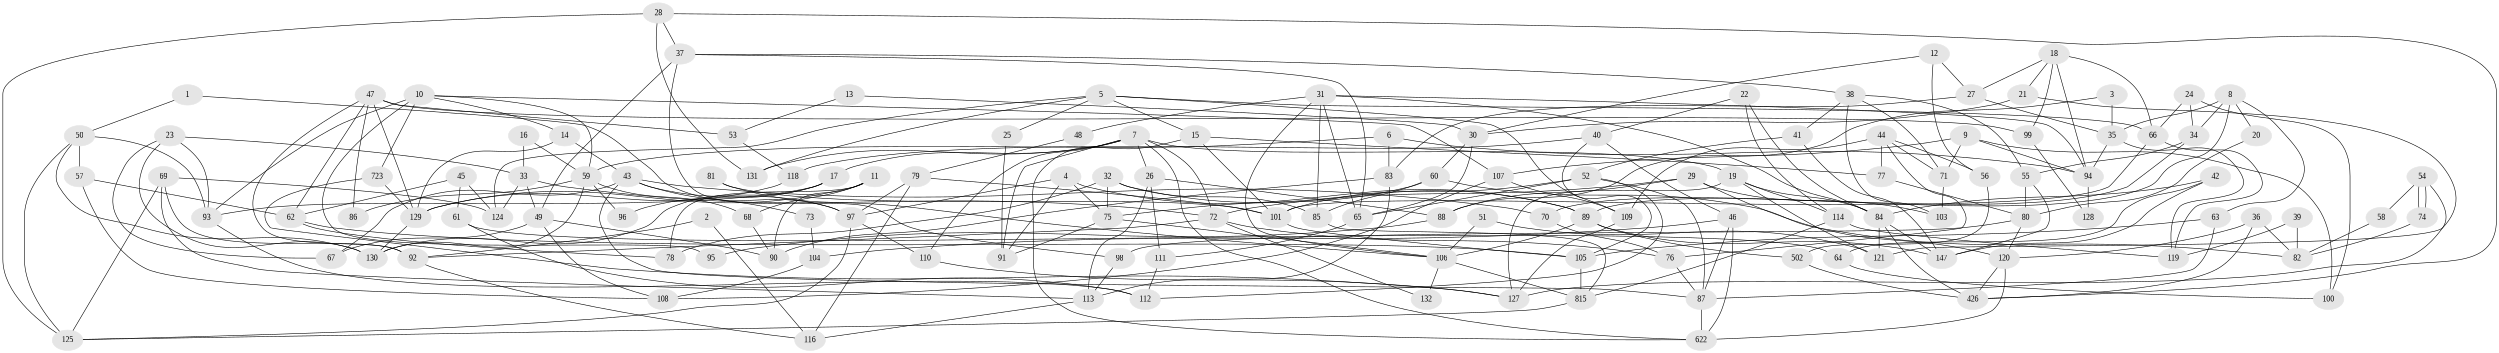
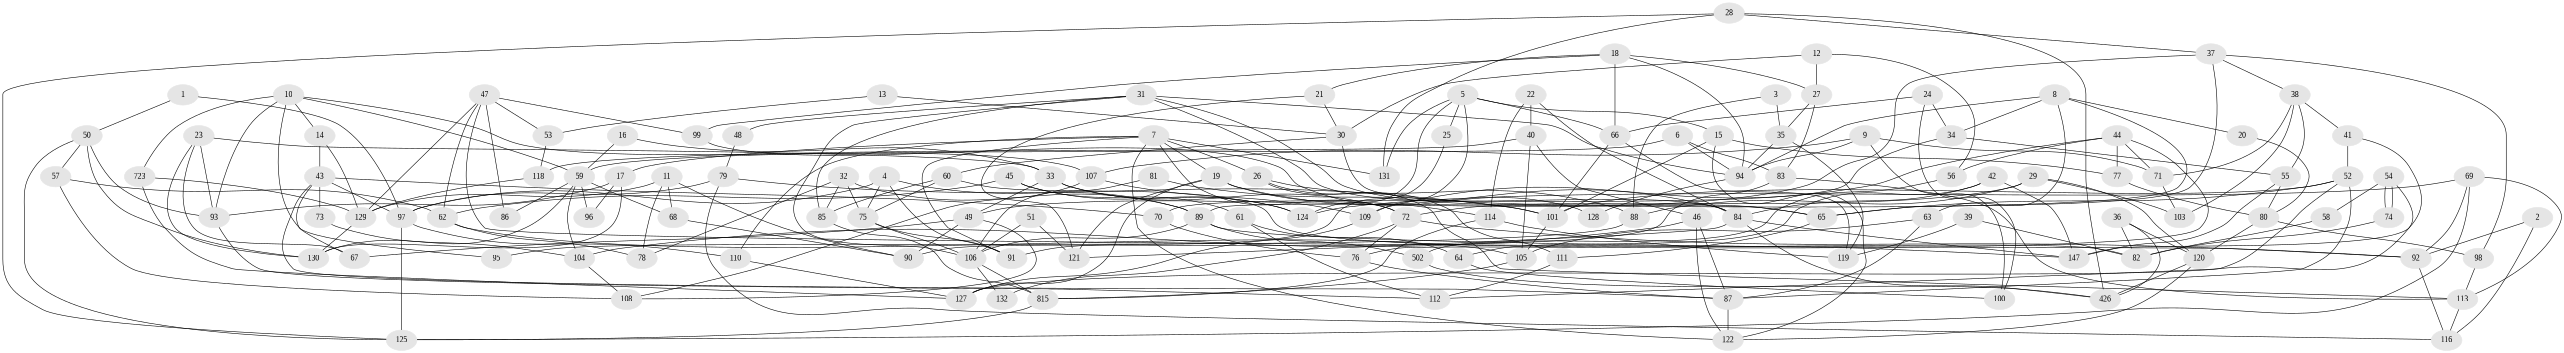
  graph {
    fontname="Liberation Serif"
    node [color=gray90 fontname="Liberation Serif" style=filled]
    edge [fontname="Liberation Serif"]
    1
    50
    97
    93
    130
    125
    57
    110
    2
    92
    116
    3
    35
    88
    94
    119
    95
    4
    75
    89
    91
    106
    n23 [label=147]
    n24 [label=502]
    5
    15
    25
    66
    109
    124
    131
-   122 [label=622]
+   122
    77
    101
    127
    6
    59
    83
    68
    96
    104
    86
    90
    113
    128
    7
    17
    19
    26
    72
    84
    114
    121
    111
    76
    132
    8
    20
    34
    63
    80
    70
    55
    105
    87
    9
    71
    100
    107
    103
    108
    10
    14
    n74 [label=723]
    129
    43
    112
    11
    78
    12
    27
    30
    56
    60
    65
    13
    53
    118
    67
    73
    16
    33
    49
    18
    21
    99
    n97 [label=426]
    n98 [label=815]
    120
    98
    22
    40
    46
    23
    24
    28
    37
    38
    29
    85
    82
    31
    48
    79
    32
    36
    41
    52
    39
    42
    64
    44
    45
    61
    62
    47
    51
    54
    58
    74
    69
    81
    1 -- 50
    1 -- 97
    50 -- 93
    50 -- 130
    50 -- 125
    50 -- 57
    97 -- 125
    97 -- 110
    93 -- 112
    57 -- 108
    57 -- 62
    110 -- 127
    2 -- 92
    2 -- 116
    92 -- 116
    3 -- 35
    3 -- 88
    35 -- 94
    35 -- 119
    88 -- 95
    94 -- 128
    4 -- 97
    4 -- 75
    4 -- 89
    4 -- 91
    75 -- 91
    75 -- 106
    89 -- 106
    89 -- n23
    89 -- n24
    106 -- 132
    106 -- n98
    n24 -- n97
    5 -- 15
    5 -- 25
    5 -- 66
    5 -- 109
    5 -- 124
    5 -- 131
    15 -- 122
    15 -- 77
    15 -- 101
    25 -- 91
    66 -- 119
    66 -- 101
    109 -- 127
    77 -- 80
    101 -- 105
    6 -- 94
    6 -- 59
    6 -- 83
    59 -- 130
    59 -- 68
    59 -- 96
+   59 -- 104
    59 -- 86
    83 -- 90
    83 -- 113
    68 -- 90
    104 -- 108
    113 -- 116
    7 -- 110
    7 -- 91
    7 -- 131
    7 -- 122
    7 -- 17
    7 -- 19
    7 -- 26
    7 -- 72
    17 -- 93
    17 -- 130
    17 -- 96
    19 -- 127
    19 -- 84
    19 -- 114
    19 -- 121
    26 -- 88
    26 -- 113
    26 -- 111
    72 -- 92
    72 -- 76
    72 -- 132
    84 -- n23
    84 -- 121
    84 -- n97
    114 -- 119
    114 -- n98
    111 -- 112
    76 -- 87
-   8 -- 35
+   8 -- 94
    8 -- 89
    8 -- 20
    8 -- 34
    8 -- 63
    20 -- 80
    34 -- 70
    34 -- 55
    63 -- 105
    63 -- 87
    80 -- 120
    80 -- 98
    70 -- 76
    55 -- n23
    55 -- 80
    105 -- n98
    87 -- 122
    9 -- 94
    9 -- 71
    9 -- 100
    9 -- 107
    71 -- 103
    107 -- 109
    107 -- 108
    10 -- 93
    10 -- 95
    10 -- 59
    10 -- 107
    10 -- 14
    10 -- n74
    14 -- 129
    14 -- 43
    n74 -- 127
    n74 -- 129
    129 -- 130
    43 -- 97
    43 -- 70
    43 -- 87
    43 -- 67
    43 -- 73
    11 -- 68
    11 -- 90
    11 -- 129
    11 -- 78
    12 -- 27
    12 -- 30
    12 -- 56
    27 -- 35
    27 -- 83
    30 -- 60
    30 -- 65
    56 -- n24
    60 -- 75
    60 -- 85
    60 -- 82
    65 -- 111
    13 -- 30
    13 -- 53
    53 -- 118
    118 -- 129
    73 -- 104
    16 -- 59
    16 -- 33
    33 -- 124
    33 -- 72
    33 -- 49
    49 -- 90
    49 -- 108
    49 -- 67
    18 -- 94
    18 -- 66
    18 -- 27
    18 -- 21
    18 -- 99
    21 -- 121
    21 -- 30
    99 -- 128
    n98 -- 125
    120 -- 122
    120 -- n97
    98 -- 113
    22 -- 84
    22 -- 114
    22 -- 40
    40 -- 105
    40 -- 118
    40 -- 46
    46 -- 122
    46 -- 104
    46 -- 87
    23 -- 93
    23 -- 130
    23 -- 67
    23 -- 33
    24 -- 66
    24 -- 34
    24 -- 100
    28 -- 125
    28 -- 131
    28 -- n97
    28 -- 37
    37 -- 65
    37 -- 49
    37 -- 98
    37 -- 38
    38 -- 55
    38 -- 71
    38 -- 103
    38 -- 41
    29 -- 88
    29 -- 72
    29 -- 103
    29 -- 120
    85 -- n98
    31 -- 94
    31 -- 106
    31 -- 84
    31 -- 65
    31 -- 85
    31 -- 48
    48 -- 79
    79 -- 97
    79 -- 116
    79 -- 101
    32 -- 75
    32 -- 89
    32 -- 78
    32 -- 85
    36 -- n97
    36 -- 120
    36 -- 82
    41 -- n23
    41 -- 52
    52 -- 101
    52 -- 87
    52 -- 112
    52 -- 65
    39 -- 119
    39 -- 82
    42 -- n23
    42 -- 84
    42 -- 64
    64 -- 100
    44 -- 109
    44 -- 77
    44 -- 76
    44 -- 71
    44 -- 56
    45 -- 124
    45 -- 61
    45 -- 62
    61 -- 112
    61 -- 64
    62 -- 105
    62 -- 78
    47 -- 92
    47 -- 86
    47 -- 129
    47 -- 53
    47 -- 99
    47 -- 62
    51 -- 106
    51 -- 121
    54 -- 127
    54 -- 58
    54 -- 74
    54 -- 74
    58 -- 82
    74 -- 82
    69 -- 125
    69 -- 92
    69 -- 124
    69 -- 113
    81 -- 106
    81 -- 101
  }
